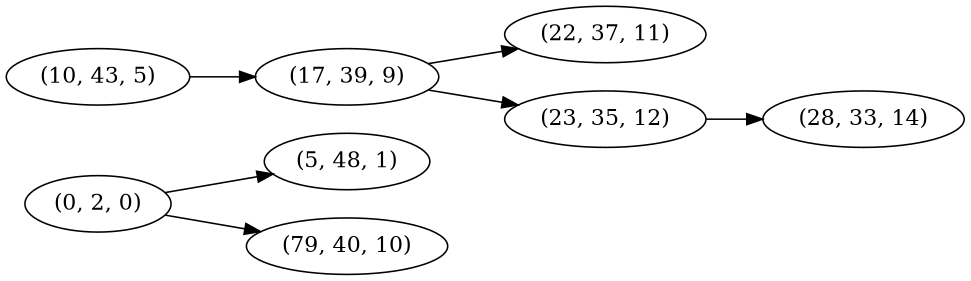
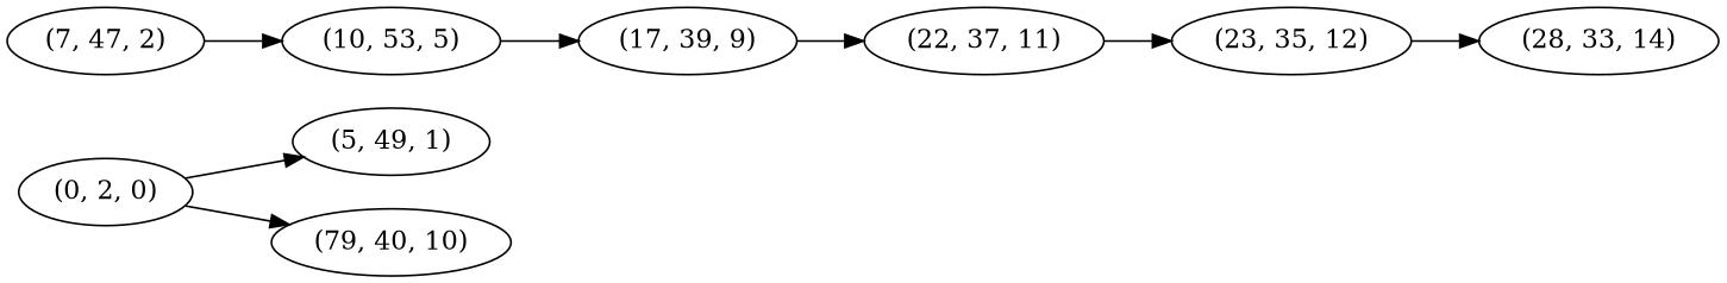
  digraph {
    rankdir=LR
    n1 [label="(0, 2, 0)"]
-   "(5, 48, 1)"
+   "(5, 48, 1)" [label="(5, 49, 1)"]
    n3 [label="(79, 40, 10)"]
-   "(10, 43, 5)"
+   "(7, 47, 2)"
+   "(10, 43, 5)" [label="(10, 53, 5)"]
    "(17, 39, 9)"
    "(22, 37, 11)"
    "(23, 35, 12)"
    "(28, 33, 14)"
    n1 -> "(5, 48, 1)"
    n1 -> n3
+   "(7, 47, 2)" -> "(10, 43, 5)"
    "(10, 43, 5)" -> "(17, 39, 9)"
    "(17, 39, 9)" -> "(22, 37, 11)"
-   "(17, 39, 9)" -> "(23, 35, 12)"
+   "(22, 37, 11)" -> "(23, 35, 12)"
    "(23, 35, 12)" -> "(28, 33, 14)"
  }
